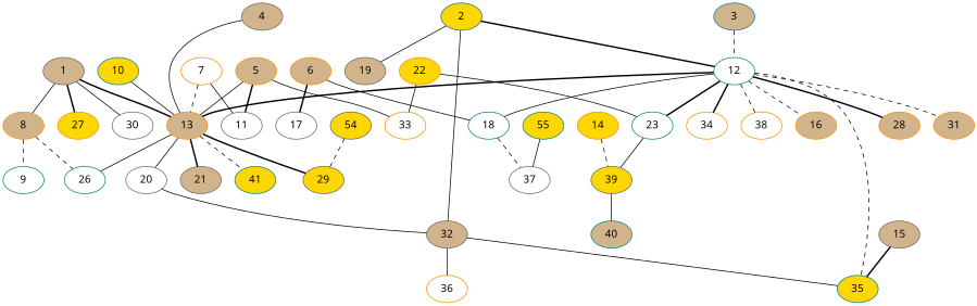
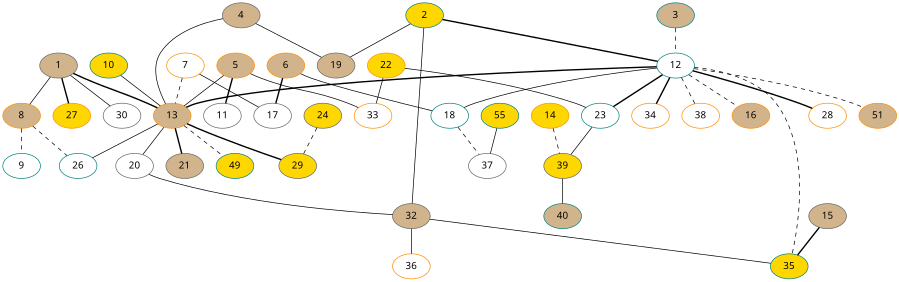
  graph {
    fontname="Noto Sans"
    node [color=darkorange fillcolor=tan fontname="Noto Sans" style=filled]
    edge [fontname="Noto Sans" style=solid weight=1.0]
    1 [color=gray40]
    8
    13
    27 [fillcolor=gold]
    30 [color=gray40 fillcolor=white]
    9 [color=teal fillcolor=white]
    26 [color=teal fillcolor=white]
    20 [color=gray40 fillcolor=white]
    21 [color=gray40]
    29 [color=gray40 fillcolor=gold]
-   41 [color=teal fillcolor=gold]
+   41 [color=teal fillcolor=gold label=49]
    2 [color=teal fillcolor=gold]
    12 [color=teal fillcolor=white]
    19 [color=gray40]
    32 [color=gray40]
    18 [color=teal fillcolor=white]
    16
    23 [color=teal fillcolor=white]
-   28
-   31
+   28 [fillcolor=white]
+   31 [label=51]
    34 [fillcolor=white]
    35 [color=teal fillcolor=gold]
    38 [fillcolor=white]
    36 [fillcolor=white]
    3 [color=teal]
    4 [color=gray40]
    5
    11 [color=gray40 fillcolor=white]
    33 [fillcolor=white]
    17 [color=gray40 fillcolor=white]
    6
    37 [color=gray40 fillcolor=white]
    7 [fillcolor=white]
    10 [color=teal fillcolor=gold]
    39 [color=gray40 fillcolor=gold]
    14 [fillcolor=gold]
    40 [color=teal]
    15 [color=gray40]
    22 [fillcolor=gold]
-   24 [color=gray40 fillcolor=gold label=54]
+   24 [color=gray40 fillcolor=gold]
    n41 [color=teal fillcolor=gold label=55]
    1 -- 8 [weight=2.0]
    1 -- 13 [style=bold]
    1 -- 27 [style=bold]
    1 -- 30
    8 -- 9 [style=dashed]
    8 -- 26 [style=dashed]
    13 -- 26
    13 -- 20
    13 -- 21 [style=bold]
    13 -- 29 [style=bold]
    13 -- 41 [style=dashed]
    20 -- 32
    2 -- 12 [style=bold]
    2 -- 19
    2 -- 32
    12 -- 13 [style=bold]
    12 -- 18
    12 -- 16 [style=dashed]
    12 -- 23 [style=bold]
    12 -- 28 [style=bold]
    12 -- 31 [style=dashed]
    12 -- 34 [style=bold]
    12 -- 35 [style=dashed]
    12 -- 38 [style=dashed]
    32 -- 35
    32 -- 36
    18 -- 37 [style=dashed]
    23 -- 39
    3 -- 12 [style=dashed]
    4 -- 13
+   4 -- 19
    5 -- 13
    5 -- 11 [style=bold]
    5 -- 33
    6 -- 18
    6 -- 17 [style=bold]
    7 -- 13 [style=dashed]
-   7 -- 11
+   7 -- 17
    10 -- 13
    39 -- 40
    14 -- 39 [style=dashed]
    15 -- 35 [style=bold]
    22 -- 23
    22 -- 33
    24 -- 29 [style=dashed]
    n41 -- 37
  }
